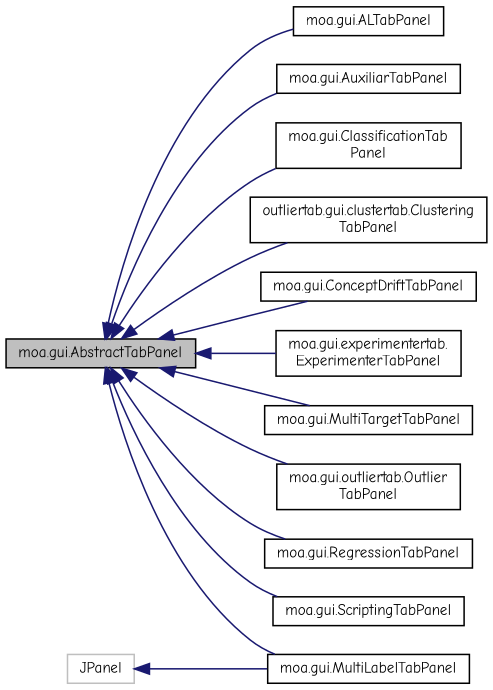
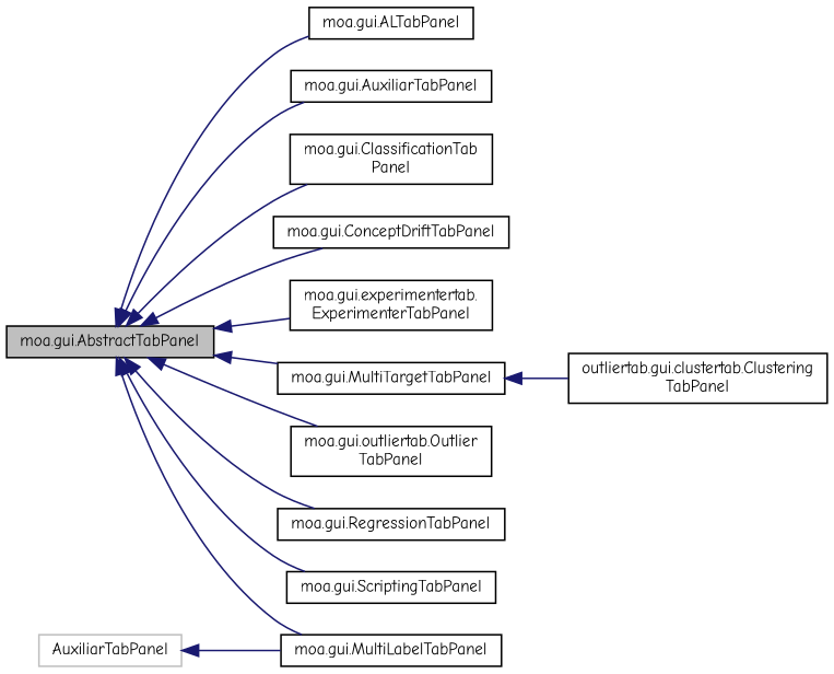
  digraph {
    fontname="Comic Neue"
    rankdir=LR
    node [color=black fillcolor=white fontname="Comic Neue" fontsize=10 shape=record style=filled]
    edge [color=midnightblue dir=back fontname="Comic Neue" fontsize=10 labelfontname=Helvetica labelfontsize=10 style=solid]
    n1 [fillcolor=grey75 fontcolor=black height=0.2 label="moa.gui.AbstractTabPanel" width=0.4]
    n2 [height=0.2 label="moa.gui.ALTabPanel" width=0.4]
    n3 [height=0.2 label="moa.gui.AuxiliarTabPanel" width=0.4]
    n4 [height=0.2 label="moa.gui.ClassificationTab\lPanel" width=0.4]
    n5 [height=0.2 label="outliertab.gui.clustertab.Clustering\lTabPanel" width=0.4]
    n6 [height=0.2 label="moa.gui.ConceptDriftTabPanel" width=0.4]
    n7 [height=0.2 label="moa.gui.experimentertab.\lExperimenterTabPanel" width=0.4]
    n8 [height=0.2 label="moa.gui.MultiLabelTabPanel" width=0.4]
    n9 [height=0.2 label="moa.gui.MultiTargetTabPanel" width=0.4]
    n10 [height=0.2 label="moa.gui.outliertab.Outlier\lTabPanel" width=0.4]
    n11 [height=0.2 label="moa.gui.RegressionTabPanel" width=0.4]
    n12 [height=0.2 label="moa.gui.ScriptingTabPanel" width=0.4]
-   n13 [color=grey75 height=0.2 label=JPanel width=0.4]
+   n13 [color=grey75 height=0.2 label=AuxiliarTabPanel width=0.4]
    n1 -> n2
    n1 -> n3
    n1 -> n4
-   n1 -> n5
+   n9 -> n5
    n1 -> n6
    n1 -> n7
    n1 -> n8
    n1 -> n9
    n1 -> n10
    n1 -> n11
    n1 -> n12
    n13 -> n8
  }
